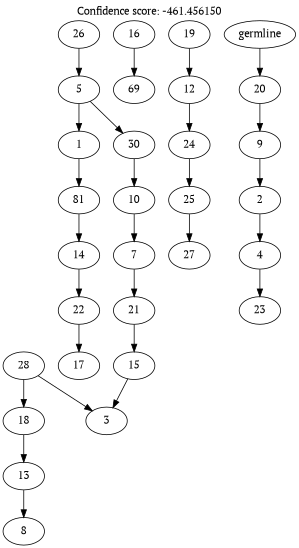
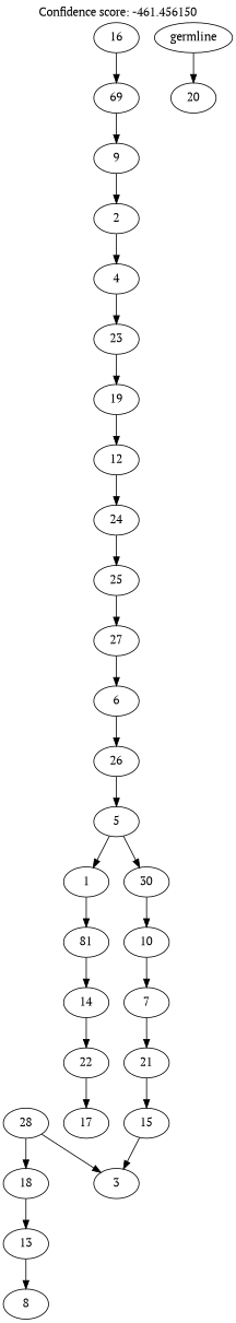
  digraph {
    fontname="PT Serif"
    label="Confidence score: -461.456150"
    labelloc=t
    node [fontname="PT Serif"]
    edge [fontname="PT Serif"]
    n1 [label=13]
    n2 [label=8]
    n3 [label=18]
    n4 [label=28]
    n5 [label=3]
    n6 [label=15]
    n7 [label=21]
    n8 [label=7]
    n9 [label=22]
    n10 [label=17]
    n11 [label=14]
    n12 [label=81]
    n13 [label=1]
    n14 [label=10]
    n15 [label=30]
    n16 [label=5]
    n17 [label=26]
+   n18 [label=6]
    n19 [label=16]
    n20 [label=69]
    n21 [label=27]
    n22 [label=25]
    n23 [label=24]
    n24 [label=12]
    n25 [label=19]
    n26 [label=23]
    n27 [label=4]
    n28 [label=2]
    n29 [label=9]
    n30 [label=20]
    n31 [label=germline]
    n1 -> n2
    n3 -> n1
    n4 -> n3
    n4 -> n5
    n6 -> n5
    n7 -> n6
    n8 -> n7
    n9 -> n10
    n11 -> n9
    n12 -> n11
    n13 -> n12
    n14 -> n8
    n15 -> n14
    n16 -> n13
    n16 -> n15
    n17 -> n16
+   n18 -> n17
    n19 -> n20
+   n21 -> n18
    n22 -> n21
    n23 -> n22
    n24 -> n23
    n25 -> n24
+   n26 -> n25
    n27 -> n26
    n28 -> n27
    n29 -> n28
-   n30 -> n29
+   n20 -> n29
    n31 -> n30
  }
